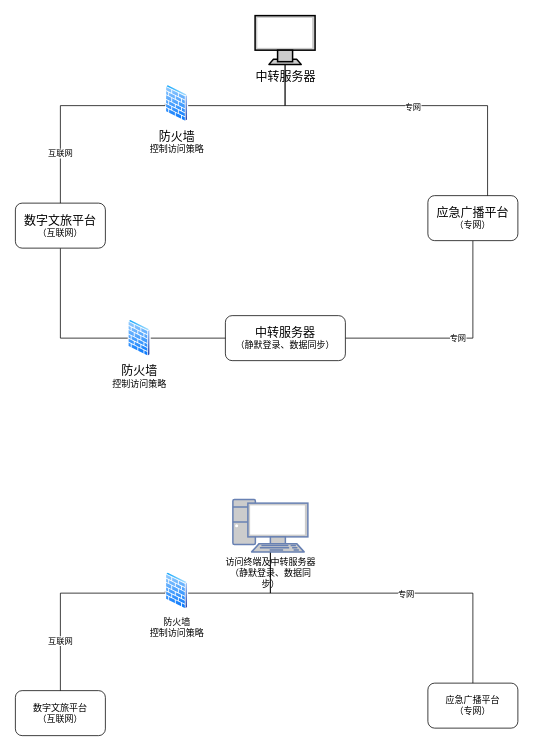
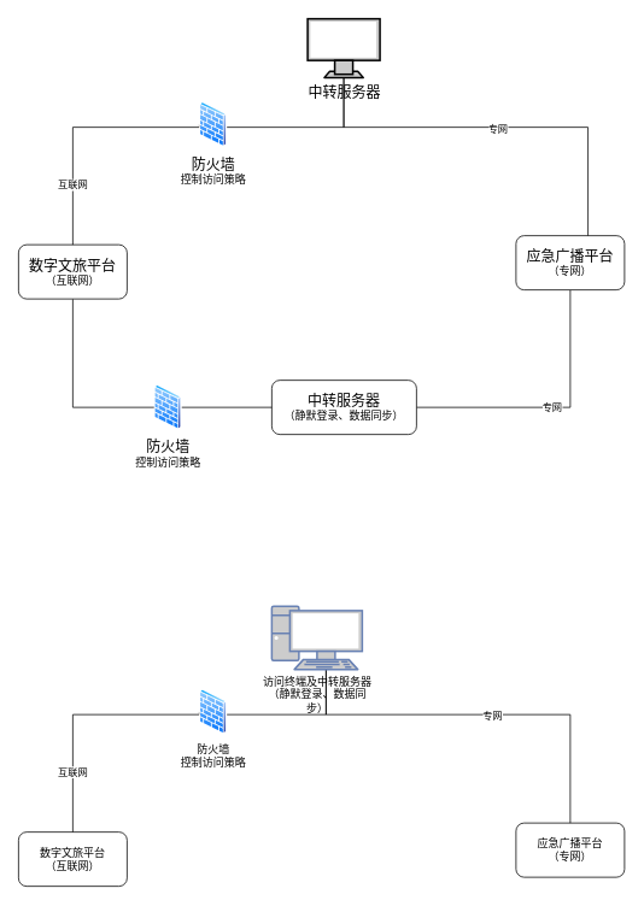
  <mxCell id="0" />
  <mxCell id="1" parent="0" />
  <mxCell id="2" style="edgeStyle=orthogonalEdgeStyle;rounded=0;orthogonalLoop=1;jettySize=auto;html=1;entryX=0;entryY=0.5;entryDx=0;entryDy=0;endArrow=none;endFill=0;fontColor=#000000;" edge="1" parent="1" source="3" target="15"><mxGeometry relative="1" as="geometry"><Array as="points"><mxPoint y="450" x="80" /></Array></mxGeometry></mxCell>
  <mxCell id="3" value="&lt;font style=&quot;font-size: 16px;&quot;&gt;数字文旅平台&lt;/font&gt;&lt;br&gt;（互联网）" style="rounded=1;whiteSpace=wrap;html=1;fontColor=#000000;" vertex="1" parent="1"><mxGeometry x="20" y="270" width="120" height="60" as="geometry" /></mxCell>
  <mxCell id="4" value="专网" style="edgeStyle=orthogonalEdgeStyle;rounded=0;orthogonalLoop=1;jettySize=auto;html=1;entryX=1;entryY=0.5;entryDx=0;entryDy=0;endArrow=none;endFill=0;fontColor=#000000;" edge="1" parent="1" source="5" target="11"><mxGeometry relative="1" as="geometry"><Array as="points"><mxPoint x="630" y="450" /></Array></mxGeometry></mxCell>
  <mxCell id="5" value="&lt;font style=&quot;font-size: 16px;&quot;&gt;应急广播平台&lt;/font&gt;&lt;div&gt;（专网）&lt;/div&gt;" style="rounded=1;whiteSpace=wrap;html=1;fontColor=#000000;" vertex="1" parent="1"><mxGeometry x="570" y="260" width="120" height="60" as="geometry" /></mxCell>
  <mxCell id="6" style="edgeStyle=orthogonalEdgeStyle;rounded=0;orthogonalLoop=1;jettySize=auto;html=1;entryX=0.5;entryY=0;entryDx=0;entryDy=0;exitX=0.77;exitY=1;exitDx=0;exitDy=0;exitPerimeter=0;endArrow=none;endFill=0;fontColor=#000000;" edge="1" parent="1" source="8"><mxGeometry relative="1" as="geometry"><mxPoint x="649.61" y="260" as="targetPoint" /><Array as="points"><mxPoint x="379.61" y="85" /><mxPoint x="379.61" y="140" /><mxPoint x="649.61" y="140" /></Array></mxGeometry></mxCell>
  <mxCell id="7" value="专网" style="edgeLabel;html=1;align=center;verticalAlign=middle;resizable=0;points=[];fontColor=#000000;" vertex="1" connectable="0" parent="6"><mxGeometry x="0.058" relative="1" as="geometry"><mxPoint y="1" as="offset" /></mxGeometry></mxCell>
  <mxCell id="8" value="&lt;font style=&quot;font-size: 16px;&quot;&gt;中转服务器&lt;/font&gt;" style="fontColor=#000000;verticalAlign=top;verticalLabelPosition=bottom;labelPosition=center;align=center;html=1;outlineConnect=0;fillColor=#CCCCCC;strokeColor=#000000;gradientColor=none;gradientDirection=north;strokeWidth=2;shape=mxgraph.networks.monitor;" vertex="1" parent="1"><mxGeometry x="339.61" y="20" width="80" height="65" as="geometry" /></mxCell>
  <mxCell id="9" style="edgeStyle=orthogonalEdgeStyle;rounded=0;orthogonalLoop=1;jettySize=auto;html=1;entryX=0.5;entryY=0;entryDx=0;entryDy=0;exitX=0;exitY=0.5;exitDx=0;exitDy=0;endArrow=none;endFill=0;fontColor=#000000;" edge="1" parent="1" source="12" target="3"><mxGeometry relative="1" as="geometry"><Array as="points"><mxPoint x="220" y="140" /><mxPoint y="140" x="80" /></Array></mxGeometry></mxCell>
  <mxCell id="10" value="互联网" style="edgeLabel;html=1;align=center;verticalAlign=middle;resizable=0;points=[];fontColor=#000000;" vertex="1" connectable="0" parent="9"><mxGeometry x="0.092" y="-1" relative="1" as="geometry"><mxPoint y="57" as="offset" /></mxGeometry></mxCell>
  <mxCell id="11" value="&lt;font style=&quot;font-size: 16px;&quot;&gt;中转服务器&lt;/font&gt;&lt;div&gt;（静默登录、数据同步）&lt;/div&gt;" style="rounded=1;whiteSpace=wrap;html=1;fontColor=#000000;" vertex="1" parent="1"><mxGeometry x="300" y="420" width="160" height="60" as="geometry" /></mxCell>
  <mxCell id="12" value="&lt;font style=&quot;font-size: 16px;&quot;&gt;防火墙&lt;/font&gt;&lt;div&gt;控制访问策略&lt;/div&gt;" style="image;aspect=fixed;perimeter=ellipsePerimeter;html=1;align=center;shadow=0;dashed=0;spacingTop=3;image=img/lib/active_directory/firewall.svg;fontColor=#000000;" vertex="1" parent="1"><mxGeometry x="220" y="112" width="30.5" height="50" as="geometry" /></mxCell>
  <mxCell id="13" style="edgeStyle=orthogonalEdgeStyle;rounded=0;orthogonalLoop=1;jettySize=auto;html=1;entryX=0.5;entryY=1;entryDx=0;entryDy=0;entryPerimeter=0;endArrow=none;endFill=0;fontColor=#000000;" edge="1" parent="1" source="12" target="8"><mxGeometry relative="1" as="geometry"><mxPoint x="270" y="140" as="sourcePoint" /><Array as="points"><mxPoint x="380" y="140" /></Array></mxGeometry></mxCell>
  <mxCell id="14" style="edgeStyle=orthogonalEdgeStyle;rounded=0;orthogonalLoop=1;jettySize=auto;html=1;endArrow=none;endFill=0;fontColor=#000000;" edge="1" parent="1" source="15" target="11"><mxGeometry relative="1" as="geometry" /></mxCell>
  <mxCell id="15" value="&lt;font style=&quot;font-size: 16px;&quot;&gt;防火墙&lt;/font&gt;&lt;div&gt;控制访问策略&lt;/div&gt;" style="image;aspect=fixed;perimeter=ellipsePerimeter;html=1;align=center;shadow=0;dashed=0;spacingTop=3;image=img/lib/active_directory/firewall.svg;fontColor=#000000;" vertex="1" parent="1"><mxGeometry x="170" y="425" width="30.5" height="50" as="geometry" /></mxCell>
  <mxCell id="16" value="数字文旅平台&lt;br&gt;（互联网）" style="rounded=1;whiteSpace=wrap;html=1;fontColor=#000000;" vertex="1" parent="1"><mxGeometry x="20" y="920" width="120" height="60" as="geometry" /></mxCell>
  <mxCell id="17" value="应急广播平台&lt;div&gt;（专网）&lt;/div&gt;" style="rounded=1;whiteSpace=wrap;html=1;fontColor=#000000;" vertex="1" parent="1"><mxGeometry x="570" y="910" width="120" height="60" as="geometry" /></mxCell>
  <mxCell id="18" style="edgeStyle=orthogonalEdgeStyle;rounded=0;orthogonalLoop=1;jettySize=auto;html=1;entryX=0.5;entryY=0;entryDx=0;entryDy=0;endArrow=none;endFill=0;fontColor=#000000;" edge="1" parent="1" source="24" target="17"><mxGeometry relative="1" as="geometry"><Array as="points"><mxPoint x="360" y="790" /><mxPoint x="630" y="790" /></Array><mxPoint x="381.6" y="735" as="sourcePoint" /></mxGeometry></mxCell>
  <mxCell id="19" value="专网" style="edgeLabel;html=1;align=center;verticalAlign=middle;resizable=0;points=[];fontColor=#000000;" vertex="1" connectable="0" parent="18"><mxGeometry x="0.058" relative="1" as="geometry"><mxPoint y="1" as="offset" /></mxGeometry></mxCell>
  <mxCell id="20" style="edgeStyle=orthogonalEdgeStyle;rounded=0;orthogonalLoop=1;jettySize=auto;html=1;entryX=0.5;entryY=0;entryDx=0;entryDy=0;exitX=0;exitY=0.5;exitDx=0;exitDy=0;endArrow=none;endFill=0;fontColor=#000000;" edge="1" parent="1" source="22" target="16"><mxGeometry relative="1" as="geometry"><Array as="points"><mxPoint x="220" y="790" /><mxPoint y="790" x="80" /></Array></mxGeometry></mxCell>
  <mxCell id="21" value="互联网" style="edgeLabel;html=1;align=center;verticalAlign=middle;resizable=0;points=[];fontColor=#000000;" vertex="1" connectable="0" parent="20"><mxGeometry x="0.092" y="-1" relative="1" as="geometry"><mxPoint y="57" as="offset" /></mxGeometry></mxCell>
  <mxCell id="22" value="防火墙&lt;div&gt;控制访问策略&lt;/div&gt;" style="image;aspect=fixed;perimeter=ellipsePerimeter;html=1;align=center;shadow=0;dashed=0;spacingTop=3;image=img/lib/active_directory/firewall.svg;fontColor=#000000;" vertex="1" parent="1"><mxGeometry x="220" y="762" width="30.5" height="50" as="geometry" /></mxCell>
  <mxCell id="23" style="edgeStyle=orthogonalEdgeStyle;rounded=0;orthogonalLoop=1;jettySize=auto;html=1;endArrow=none;endFill=0;fontColor=#000000;" edge="1" parent="1" source="22" target="24"><mxGeometry relative="1" as="geometry"><Array as="points"><mxPoint x="360" y="790" /></Array><mxPoint x="360" y="735" as="targetPoint" /></mxGeometry></mxCell>
- <mxCell id="24" value="访问终端及中转服务器&lt;div&gt;&lt;span style=&quot;text-wrap: wrap;&quot;&gt;（静默登录、数据同步）&lt;/span&gt;&lt;br&gt;&lt;/div&gt;" style="fontColor=#000000;verticalAlign=top;verticalLabelPosition=bottom;labelPosition=center;align=center;html=1;outlineConnect=0;fillColor=#CCCCCC;strokeColor=#6881B3;gradientColor=none;gradientDirection=north;strokeWidth=2;shape=mxgraph.networks.pc;" vertex="1" parent="1"><mxGeometry x="310" y="665" width="100" height="70" as="geometry" /></mxCell>
+ <mxCell id="24" value="访问终端及中转服务器&lt;div&gt;&lt;span style=&quot;text-wrap: wrap;&quot;&gt;（静默登录、数据同步）&lt;/span&gt;&lt;br&gt;&lt;/div&gt;" style="fontColor=#000000;verticalAlign=top;verticalLabelPosition=bottom;labelPosition=center;align=center;html=1;outlineConnect=0;fillColor=#CCCCCC;strokeColor=#6881B3;gradientColor=none;gradientDirection=north;strokeWidth=2;shape=mxgraph.networks.pc;" vertex="1" parent="1"><mxGeometry x="300" y="670" width="100" height="70" as="geometry" /></mxCell>
